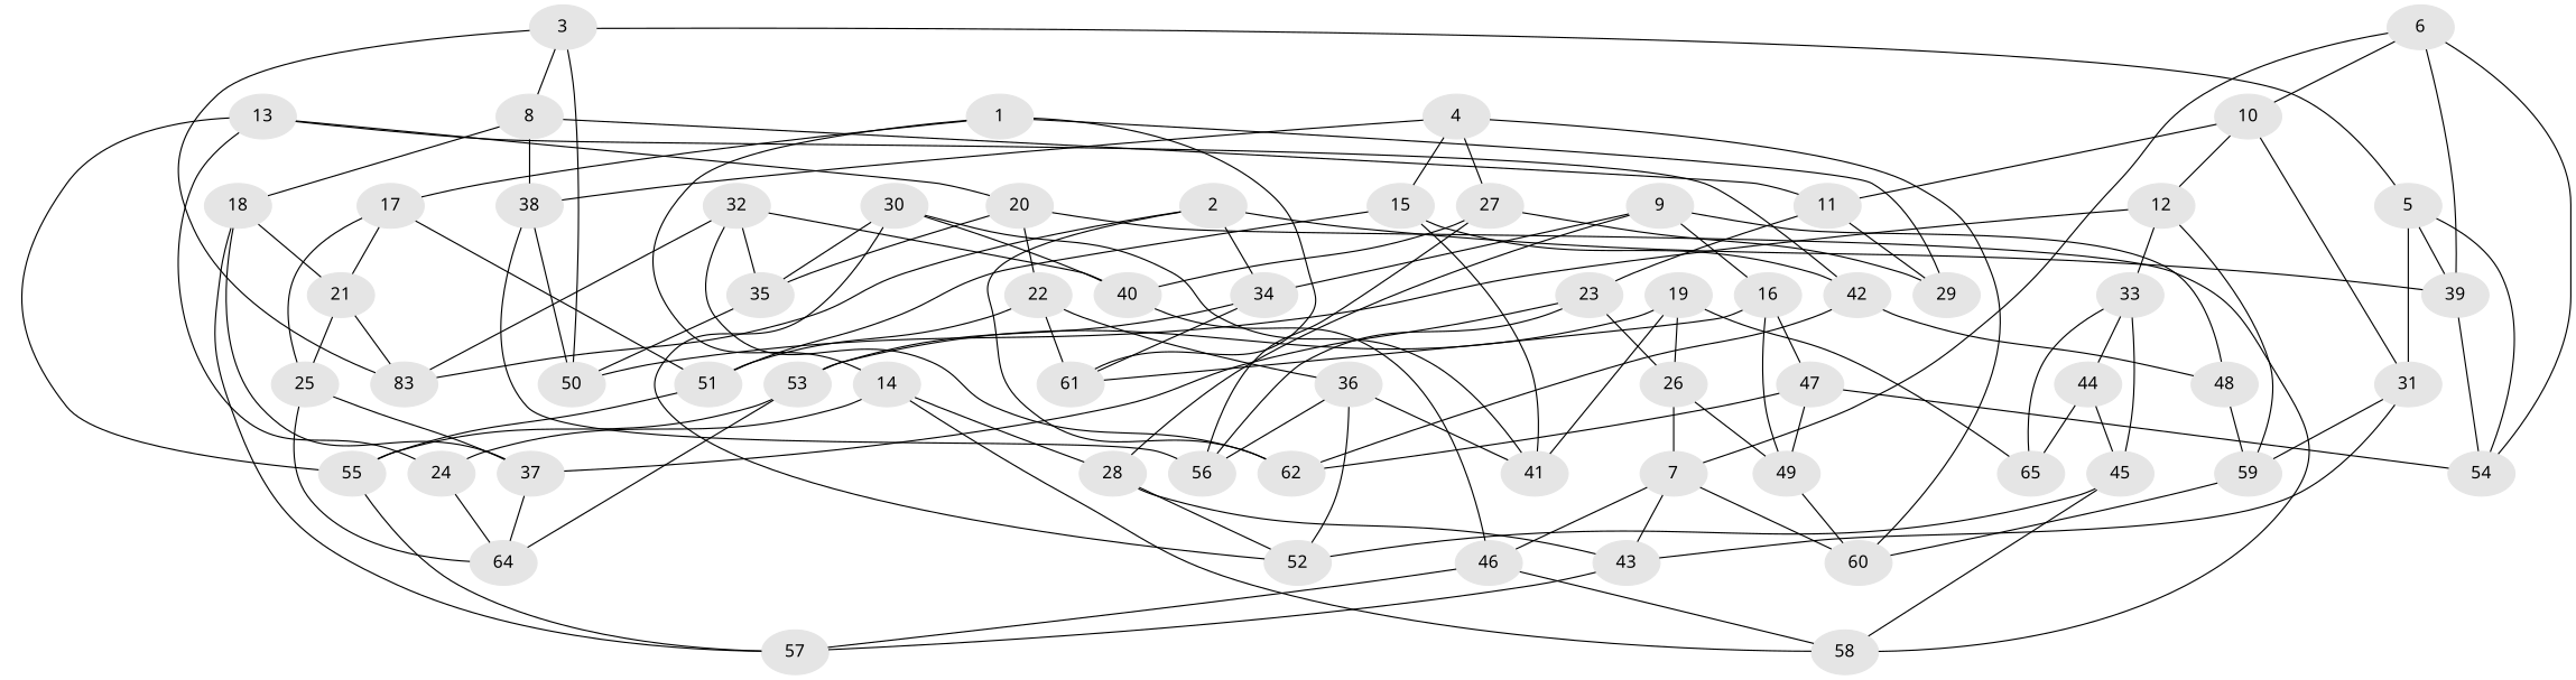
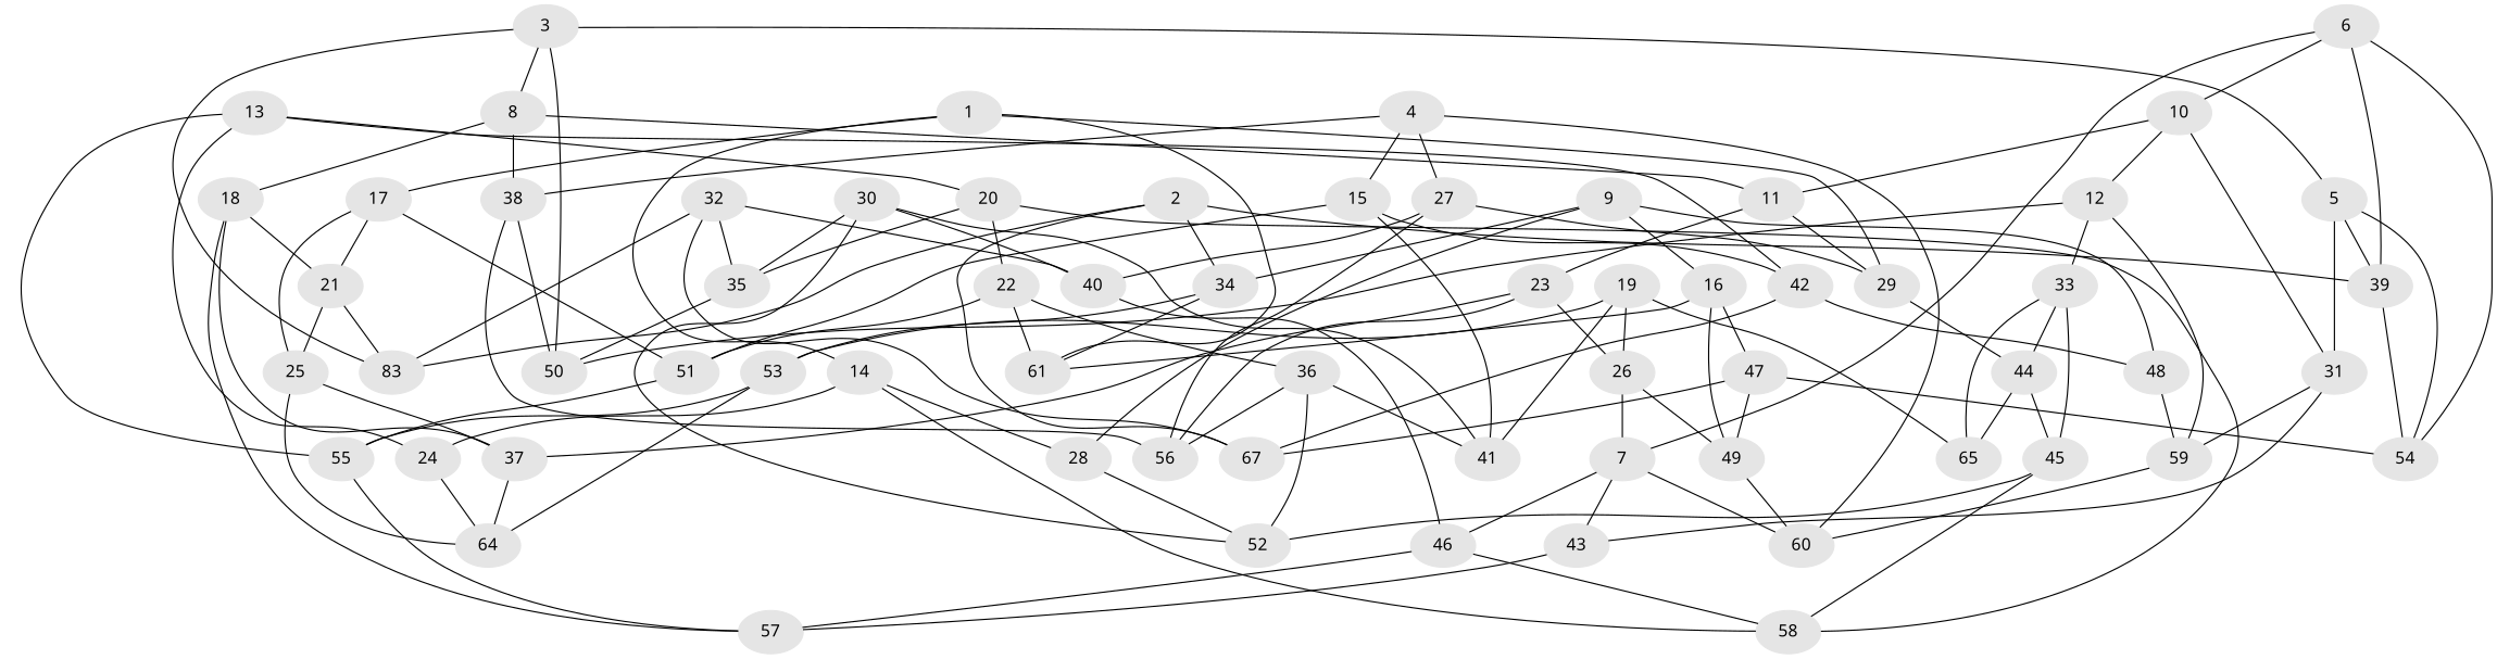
  graph {
    fontname="Noto Sans"
    node [color=gray90 fontname="Noto Sans" style=filled]
    edge [fontname="Noto Sans"]
    1
    14
    17
    29
    61
    28
    24
    58
    51
    21
    25
    44
    2
    34
    39
-   62
+   62 [label=67]
    n17 [label=83]
    53
    54
    3
    5
    8
    50
    31
    38
    11
    18
    4
    15
    27
    60
    42
    41
    56
    40
    43
    59
    6
    7
    10
    46
    12
    57
    23
    37
    9
    16
    48
    47
    49
    52
    33
    26
    65
    45
    13
    20
    55
    22
    35
    64
    19
    36
    30
    32
    1 -- 14
    1 -- 17
    1 -- 29
    1 -- 61
    14 -- 28
    14 -- 24
    14 -- 58
    17 -- 51
    17 -- 21
    17 -- 25
-   28 -- 43
+   29 -- 44
    28 -- 52
    24 -- 64
    51 -- 55
    21 -- 25
    21 -- n17
    25 -- 37
    25 -- 64
    44 -- 65
    44 -- 45
    2 -- 34
    2 -- 39
    2 -- 62
    2 -- n17
    34 -- 61
    34 -- 53
    39 -- 54
    53 -- 55
    53 -- 64
    3 -- n17
    3 -- 5
    3 -- 8
    3 -- 50
    5 -- 39
    5 -- 54
    5 -- 31
    8 -- 38
    8 -- 11
    8 -- 18
    31 -- 43
    31 -- 59
    38 -- 50
    38 -- 56
    11 -- 29
    11 -- 23
    18 -- 21
    18 -- 57
    18 -- 37
    4 -- 38
    4 -- 15
    4 -- 27
    4 -- 60
    15 -- 51
    15 -- 42
    15 -- 41
    27 -- 29
    27 -- 56
    27 -- 40
    42 -- 62
    42 -- 48
    40 -- 46
    43 -- 57
    59 -- 60
    6 -- 39
    6 -- 54
    6 -- 7
    6 -- 10
    7 -- 60
    7 -- 43
    7 -- 46
    10 -- 31
    10 -- 11
    10 -- 12
    46 -- 58
    46 -- 57
    12 -- 50
    12 -- 59
    12 -- 33
    23 -- 56
    23 -- 37
    23 -- 26
    37 -- 64
    9 -- 28
    9 -- 34
    9 -- 16
    9 -- 48
    16 -- 61
    16 -- 47
    16 -- 49
    48 -- 59
    47 -- 62
    47 -- 54
    47 -- 49
    49 -- 60
    33 -- 44
    33 -- 65
    33 -- 45
    26 -- 7
    26 -- 49
    45 -- 58
    45 -- 52
    13 -- 24
    13 -- 42
    13 -- 20
    13 -- 55
    20 -- 58
    20 -- 22
    20 -- 35
    55 -- 57
    22 -- 61
    22 -- 51
    22 -- 36
    35 -- 50
    19 -- 53
    19 -- 41
    19 -- 26
    19 -- 65
    36 -- 41
    36 -- 56
    36 -- 52
    30 -- 41
    30 -- 40
    30 -- 52
    30 -- 35
    32 -- 62
    32 -- n17
    32 -- 40
    32 -- 35
  }
